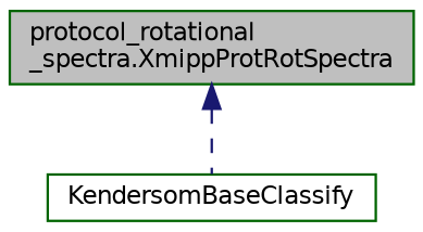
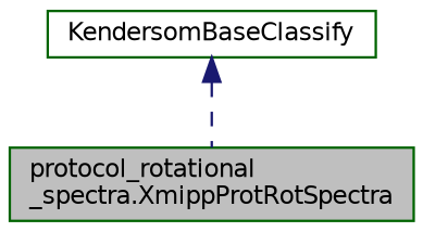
  digraph {
    node [color=darkgreen fontname=Helvetica fontsize=10 shape=record style=filled]
    n1 [fillcolor=grey75 fontcolor=black height=0.2 label="protocol_rotational\l_spectra.XmippProtRotSpectra" width=0.4]
    n2 [fillcolor=white height=0.2 label=KendersomBaseClassify width=0.4]
-   n1 -> n2 [color=midnightblue dir=back fontname=Helvetica fontsize=10 labelfontname=Helvetica labelfontsize=10 style=dashed]
+   n2 -> n1 [color=midnightblue dir=back fontname=Helvetica fontsize=10 labelfontname=Helvetica labelfontsize=10 style=dashed]
  }
